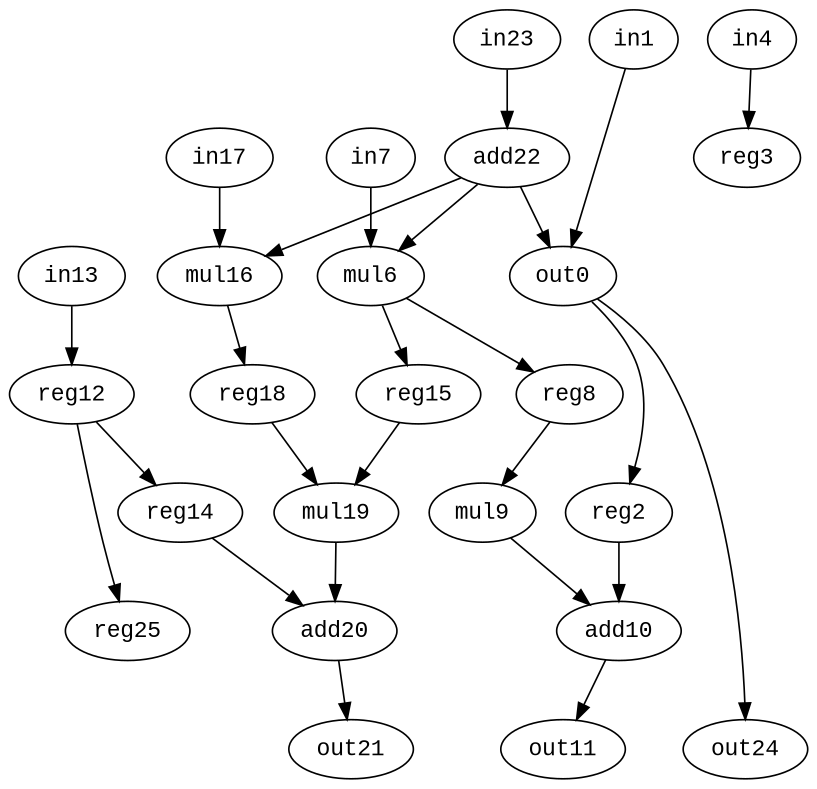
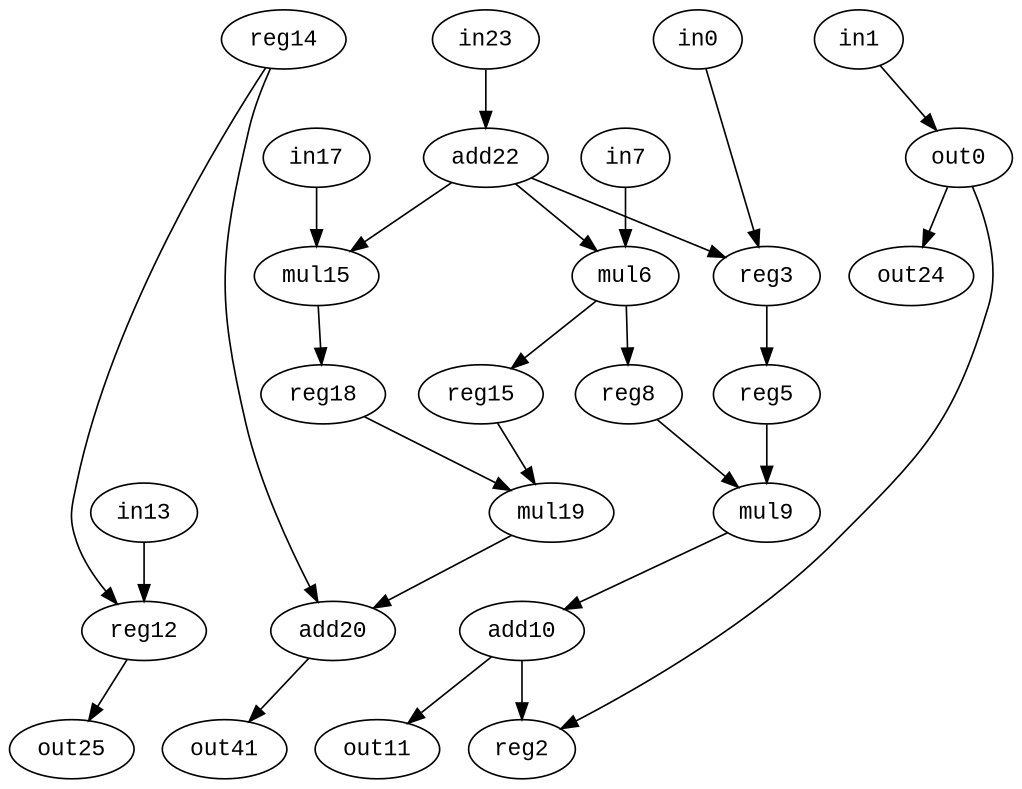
  digraph {
    fontname="Liberation Mono"
    node [fontname="Liberation Mono" op=reg]
    edge [fontname="Liberation Mono" port=0 weight=0]
    n1 [label=out0 op=mul]
    n2 [label=reg2]
    n3 [label=out24 op=out]
    n4 [label=add10 op=add]
    n5 [label=in1 op=in]
    n6 [label=out11 op=out]
    n7 [label=reg12]
    n8 [label=reg14]
-   n9 [label=reg25 op=out]
+   n9 [label=out25 op=out]
    n10 [label=add20 op=add]
    n11 [label=in13 op=in]
-   n12 [label=out21 op=out]
+   n12 [label=out41 op=out]
    n13 [label=reg15]
    n14 [label=mul19 op=mul]
-   n15 [label=mul16 op=mul]
+   n15 [label=mul15 op=mul]
    n16 [label=reg18]
    n17 [label=in17 op=in]
    n18 [label=add22 op=addi value=2]
    n19 [label=mul6 op=mul]
    n20 [label=reg8]
    n21 [label=in23 op=in]
    n22 [label=reg3]
+   n23 [label=reg5]
    n24 [label=mul9 op=mul]
-   n25 [label=in4 op=in]
+   n25 [label=in0 op=in]
    n26 [label=in7 op=in]
    n1 -> n2
    n1 -> n3
-   n2 -> n4 [port=1 weight=1]
+   n4 -> n2 [port=1 weight=1]
    n4 -> n6
    n5 -> n1 [port=1]
-   n7 -> n8
+   n8 -> n7
    n7 -> n9
    n8 -> n10 [port=1]
    n10 -> n12
    n11 -> n7 [weight=1]
    n13 -> n14
    n14 -> n10
    n15 -> n16
    n16 -> n14 [port=1]
    n17 -> n15 [port=1 weight=1]
-   n18 -> n1
+   n18 -> n22
    n18 -> n15
    n18 -> n19
    n19 -> n13
    n19 -> n20
    n20 -> n24
    n21 -> n18 [weight=1]
+   n22 -> n23 [weight=1]
+   n23 -> n24 [port=1 weight=1]
    n24 -> n4
    n25 -> n22
    n26 -> n19 [port=1 weight=1]
  }
